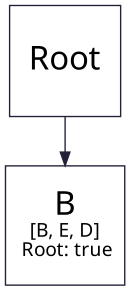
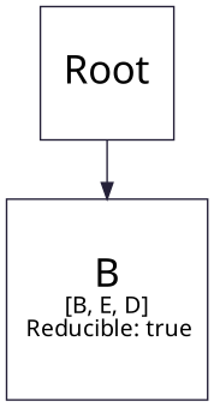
  digraph {
    color="#242038"
    fontname="Noto Sans"
    node [color="#242038" shape=square fontname="Noto Sans"]
    n1 [label=<<font point-size="24.0"> Root </font>>]
-   n2 [label=<<font point-size="24.0"> B </font><br/> [B, E, D] <br/> Root: true>]
+   n2 [label=<<font point-size="24.0"> B </font><br/> [B, E, D] <br/> Reducible: true>]
    n1 -> n2 [color="#242038" fontname="Noto Sans"]
  }
